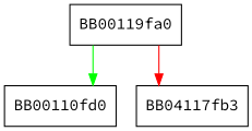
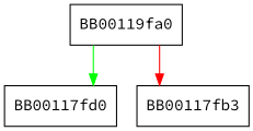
  digraph {
    fontname="Source Code Pro"
    splines=ortho
    node [fontname="Source Code Pro" shape=box]
    edge [fontname="Source Code Pro"]
    n1 [label=BB00119fa0]
-   BB00117fd0 [label=BB00110fd0]
-   BB00117fb3 [label=BB04117fb3]
+   BB00117fd0
+   BB00117fb3
    n1 -> BB00117fd0 [color=green]
    n1 -> BB00117fb3 [color=red]
  }
